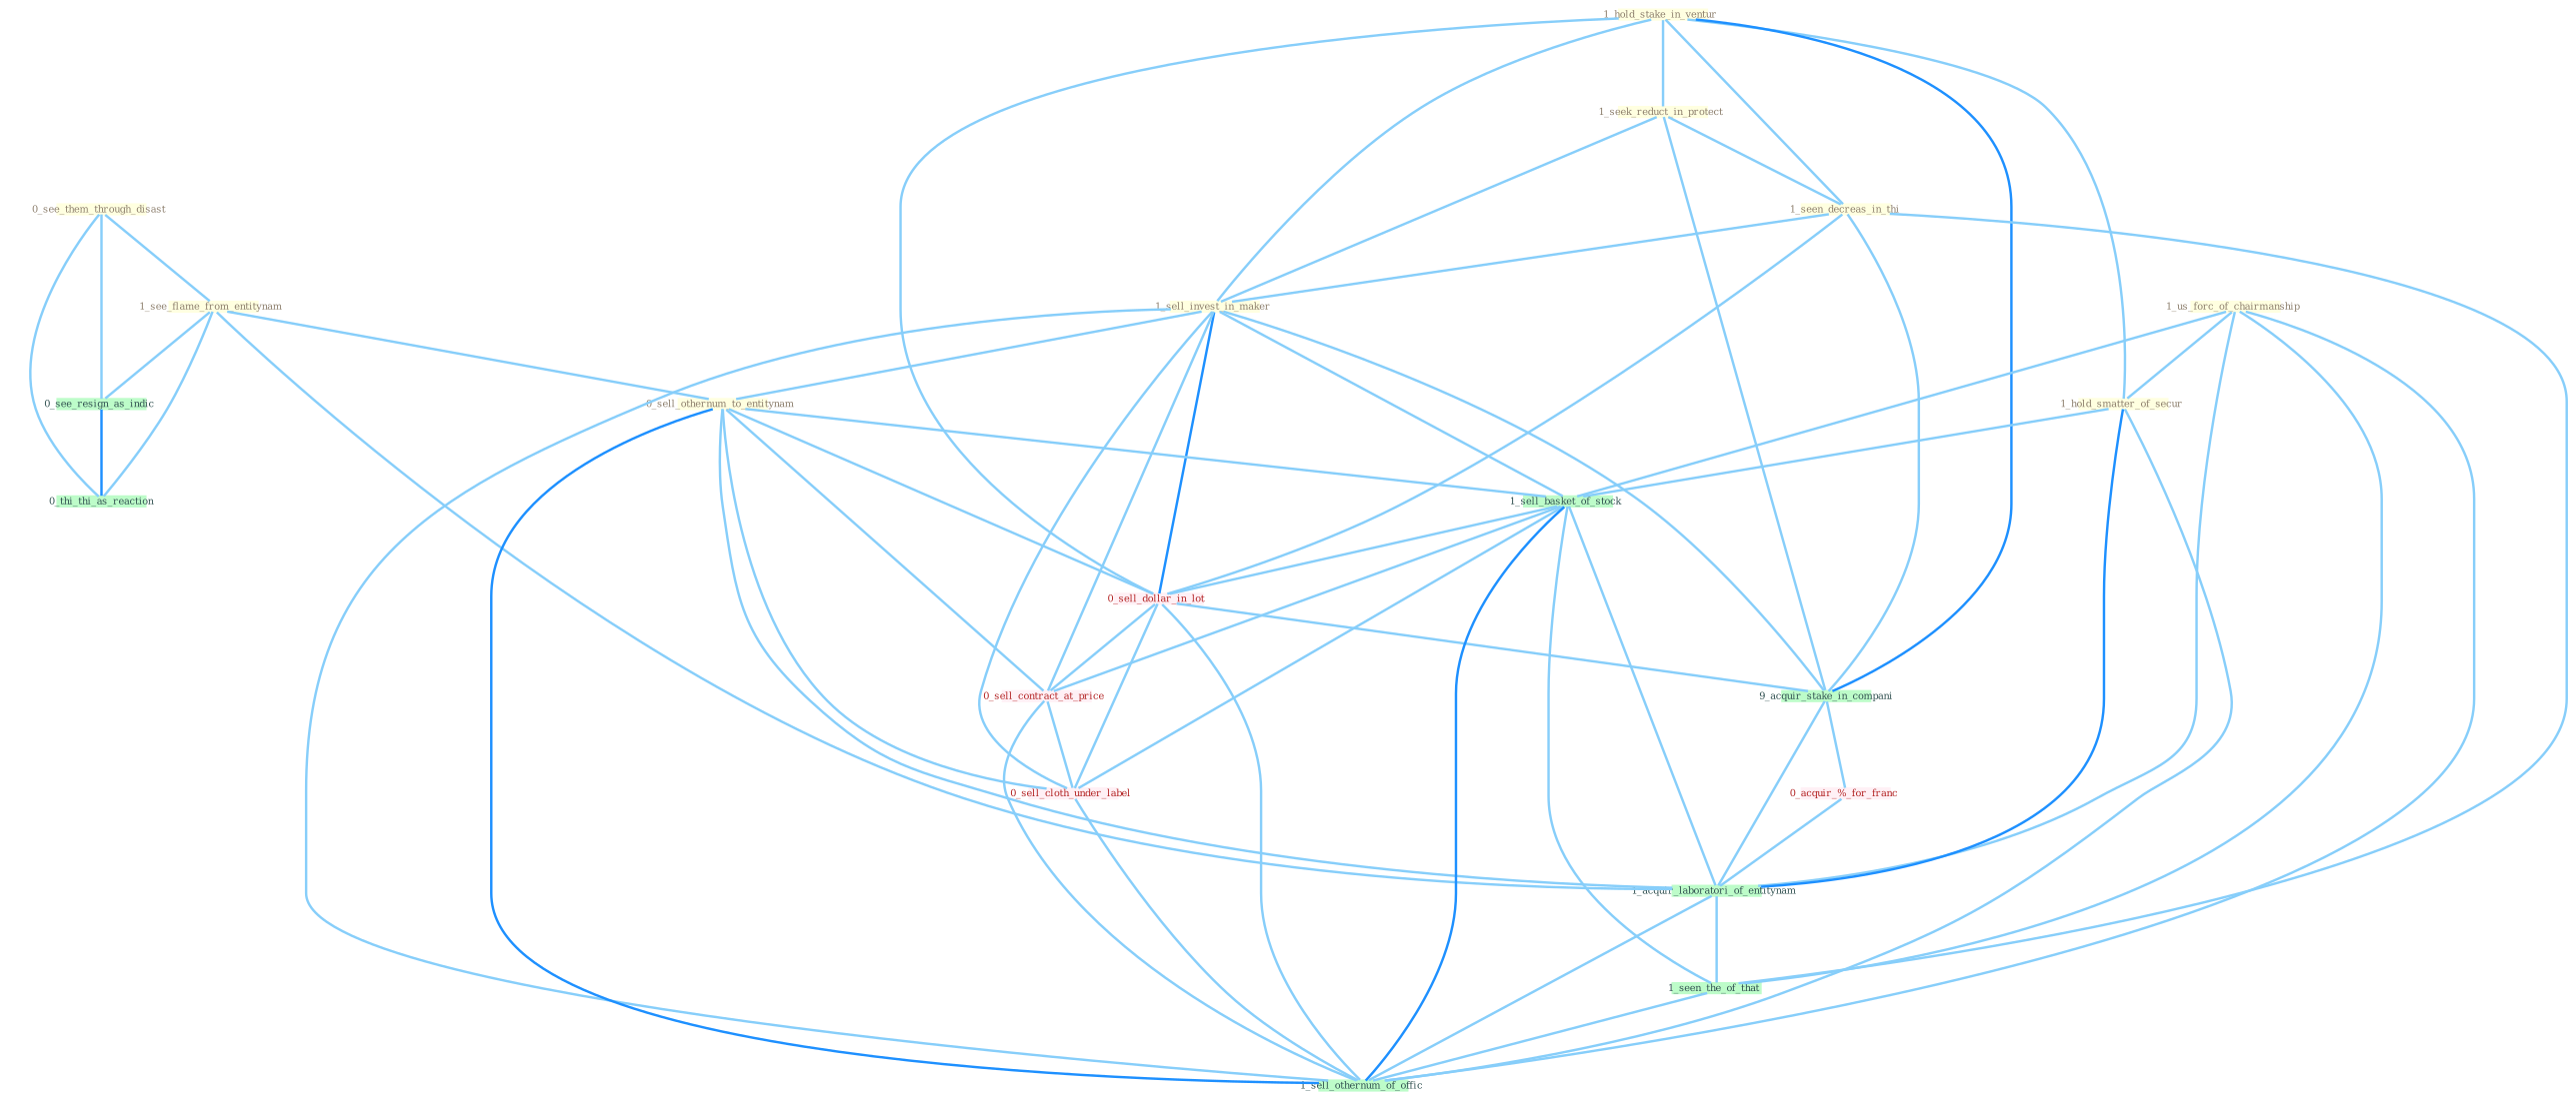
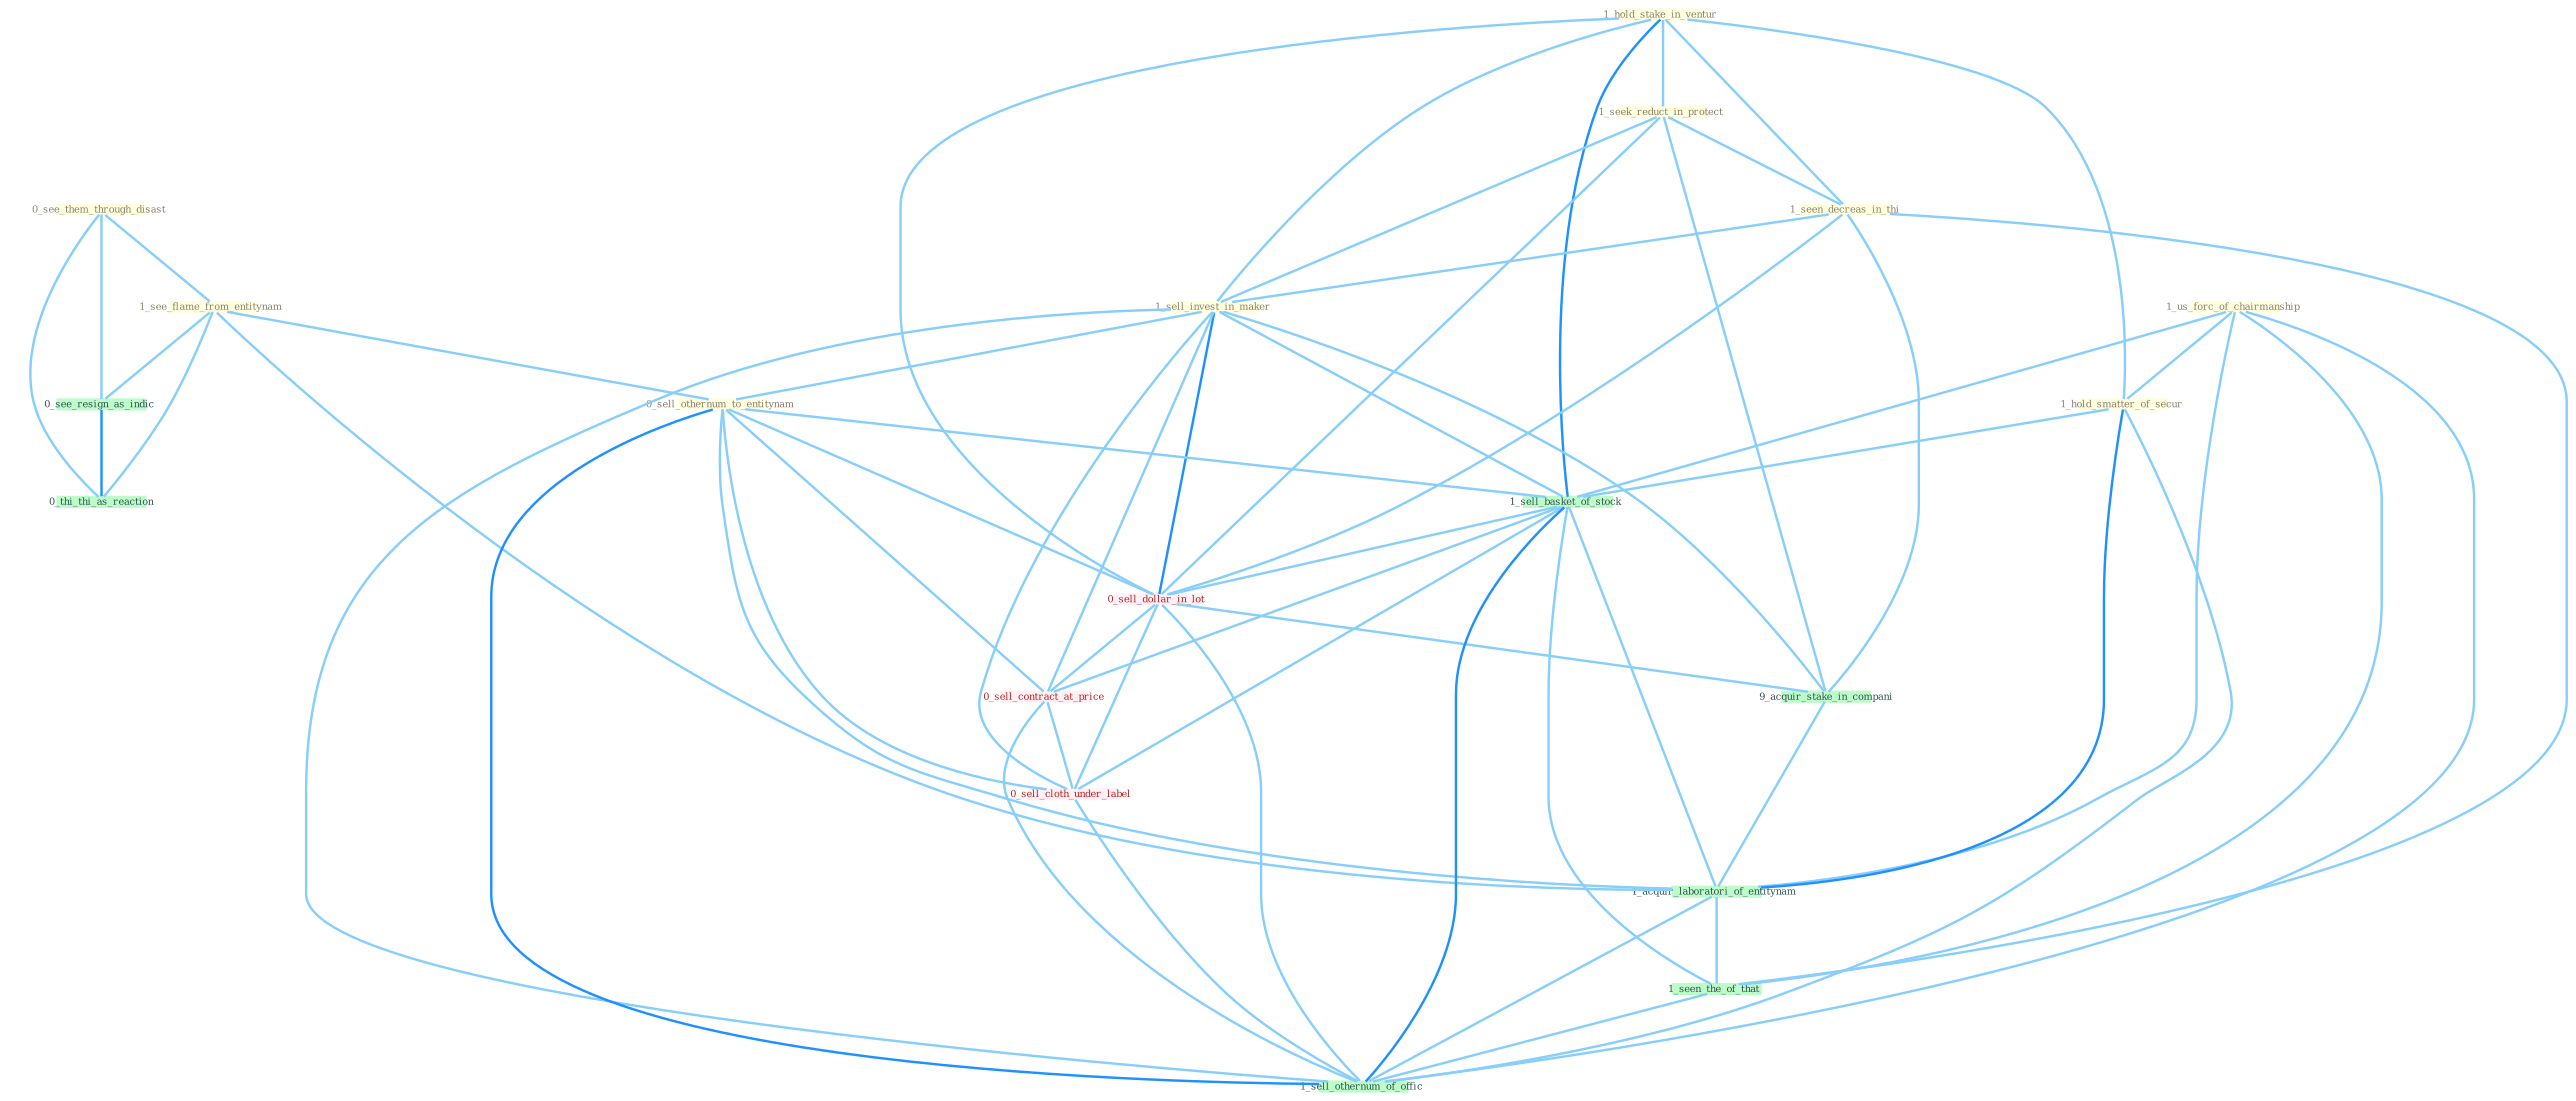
  graph {
    node [color="#ffffe0" fixedsize=true fontcolor="#8b7d6b" fontsize=4 shape=polygon style=filled]
    edge [color="#87cefa" w=1]
    "0_see_them_through_disast " [height=.06 width=.5]
    "1_hold_stake_in_ventur " [height=.06 width=.5]
    "1_seek_reduct_in_protect " [height=.06 width=.5]
    n4 [height=.06 label="1_seen_decreas_in_thi" width=.5]
    "1_sell_invest_in_maker " [height=.06 width=.5]
    "1_see_flame_from_entitynam " [height=.06 width=.5]
    "1_us_forc_of_chairmanship " [height=.06 width=.5]
    "0_sell_othernum_to_entitynam " [height=.06 width=.5]
    "1_hold_smatter_of_secur " [height=.06 width=.5]
    "0_sell_dollar_in_lot " [color="#fff0f5" fontcolor="#b22222" height=.06 width=.5]
-   "0_acquir_%_for_franc " [color="#fff0f5" fontcolor="#b22222" height=.06 width=.5]
    "0_sell_contract_at_price " [color="#fff0f5" fontcolor="#b22222" height=.06 width=.5]
    "0_sell_cloth_under_label " [color="#fff0f5" fontcolor="#b22222" height=.06 width=.5]
    "0_see_resign_as_indic " [color="#BDFCC9" fontcolor="#2f4f4f" height=.06 width=.5]
    n15 [color="#BDFCC9" fontcolor="#2f4f4f" height=.06 label="0_thi_thi_as_reaction" width=.5]
    n16 [color="#BDFCC9" fontcolor="#2f4f4f" height=.06 label="9_acquir_stake_in_compani" width=.5]
    "1_seen_the_of_that " [color="#BDFCC9" fontcolor="#2f4f4f" height=.06 width=.5]
    "1_sell_basket_of_stock " [color="#BDFCC9" fontcolor="#2f4f4f" height=.06 width=.5]
    "1_sell_othernum_of_offic " [color="#BDFCC9" fontcolor="#2f4f4f" height=.06 width=.5]
    "1_acquir_laboratori_of_entitynam " [color="#BDFCC9" fontcolor="#2f4f4f" height=.06 width=.5]
    subgraph sub_1 {
      "0_see_them_through_disast "
      "1_hold_stake_in_ventur "
      "1_seek_reduct_in_protect "
      n4
      "1_sell_invest_in_maker "
      "1_see_flame_from_entitynam "
      "1_us_forc_of_chairmanship "
      "0_sell_othernum_to_entitynam "
      "1_hold_smatter_of_secur "
    }
    subgraph sub_2 {
      "0_sell_dollar_in_lot "
-     "0_acquir_%_for_franc "
      "0_sell_contract_at_price "
      "0_sell_cloth_under_label "
    }
    "0_see_them_through_disast " -- "1_see_flame_from_entitynam "
    "0_see_them_through_disast " -- "0_see_resign_as_indic "
    "0_see_them_through_disast " -- n15
    "1_hold_stake_in_ventur " -- "1_seek_reduct_in_protect "
    "1_hold_stake_in_ventur " -- n4
    "1_hold_stake_in_ventur " -- "1_sell_invest_in_maker "
    "1_hold_stake_in_ventur " -- "1_hold_smatter_of_secur "
    "1_hold_stake_in_ventur " -- "0_sell_dollar_in_lot "
-   "1_hold_stake_in_ventur " -- n16 [color="#1e90ff" w=2]
+   "1_hold_stake_in_ventur " -- "1_sell_basket_of_stock " [color="#1e90ff" w=2]
    "1_seek_reduct_in_protect " -- n4
    "1_seek_reduct_in_protect " -- "1_sell_invest_in_maker "
+   "1_seek_reduct_in_protect " -- "0_sell_dollar_in_lot "
    "1_seek_reduct_in_protect " -- n16
    n4 -- "1_sell_invest_in_maker "
    n4 -- "0_sell_dollar_in_lot "
    n4 -- n16
    n4 -- "1_seen_the_of_that "
    "1_sell_invest_in_maker " -- "0_sell_othernum_to_entitynam "
    "1_sell_invest_in_maker " -- "0_sell_dollar_in_lot " [color="#1e90ff" w=2]
    "1_sell_invest_in_maker " -- "0_sell_contract_at_price "
    "1_sell_invest_in_maker " -- "0_sell_cloth_under_label "
    "1_sell_invest_in_maker " -- n16
    "1_sell_invest_in_maker " -- "1_sell_basket_of_stock "
    "1_sell_invest_in_maker " -- "1_sell_othernum_of_offic "
    "1_see_flame_from_entitynam " -- "0_sell_othernum_to_entitynam "
    "1_see_flame_from_entitynam " -- "0_see_resign_as_indic "
    "1_see_flame_from_entitynam " -- n15
    "1_see_flame_from_entitynam " -- "1_acquir_laboratori_of_entitynam "
    "1_us_forc_of_chairmanship " -- "1_hold_smatter_of_secur "
    "1_us_forc_of_chairmanship " -- "1_seen_the_of_that "
    "1_us_forc_of_chairmanship " -- "1_sell_basket_of_stock "
    "1_us_forc_of_chairmanship " -- "1_sell_othernum_of_offic "
    "1_us_forc_of_chairmanship " -- "1_acquir_laboratori_of_entitynam "
    "0_sell_othernum_to_entitynam " -- "0_sell_dollar_in_lot "
    "0_sell_othernum_to_entitynam " -- "0_sell_contract_at_price "
    "0_sell_othernum_to_entitynam " -- "0_sell_cloth_under_label "
    "0_sell_othernum_to_entitynam " -- "1_sell_basket_of_stock "
    "0_sell_othernum_to_entitynam " -- "1_sell_othernum_of_offic " [color="#1e90ff" w=2]
    "0_sell_othernum_to_entitynam " -- "1_acquir_laboratori_of_entitynam "
    "1_hold_smatter_of_secur " -- "1_sell_basket_of_stock "
    "1_hold_smatter_of_secur " -- "1_sell_othernum_of_offic "
    "1_hold_smatter_of_secur " -- "1_acquir_laboratori_of_entitynam " [color="#1e90ff"]
    "0_sell_dollar_in_lot " -- "0_sell_contract_at_price "
    "0_sell_dollar_in_lot " -- "0_sell_cloth_under_label "
    "0_sell_dollar_in_lot " -- n16
    "0_sell_dollar_in_lot " -- "1_sell_othernum_of_offic "
-   "0_acquir_%_for_franc " -- "1_acquir_laboratori_of_entitynam "
    "0_sell_contract_at_price " -- "0_sell_cloth_under_label "
    "0_sell_contract_at_price " -- "1_sell_othernum_of_offic "
    "0_sell_cloth_under_label " -- "1_sell_othernum_of_offic "
    "0_see_resign_as_indic " -- n15 [color="#1e90ff" w=2]
-   n16 -- "0_acquir_%_for_franc "
    n16 -- "1_acquir_laboratori_of_entitynam "
    "1_seen_the_of_that " -- "1_sell_othernum_of_offic "
    "1_sell_basket_of_stock " -- "0_sell_dollar_in_lot "
    "1_sell_basket_of_stock " -- "0_sell_contract_at_price "
    "1_sell_basket_of_stock " -- "0_sell_cloth_under_label "
    "1_sell_basket_of_stock " -- "1_seen_the_of_that "
    "1_sell_basket_of_stock " -- "1_sell_othernum_of_offic " [color="#1e90ff" w=2]
    "1_sell_basket_of_stock " -- "1_acquir_laboratori_of_entitynam "
    "1_acquir_laboratori_of_entitynam " -- "1_seen_the_of_that "
    "1_acquir_laboratori_of_entitynam " -- "1_sell_othernum_of_offic "
  }
